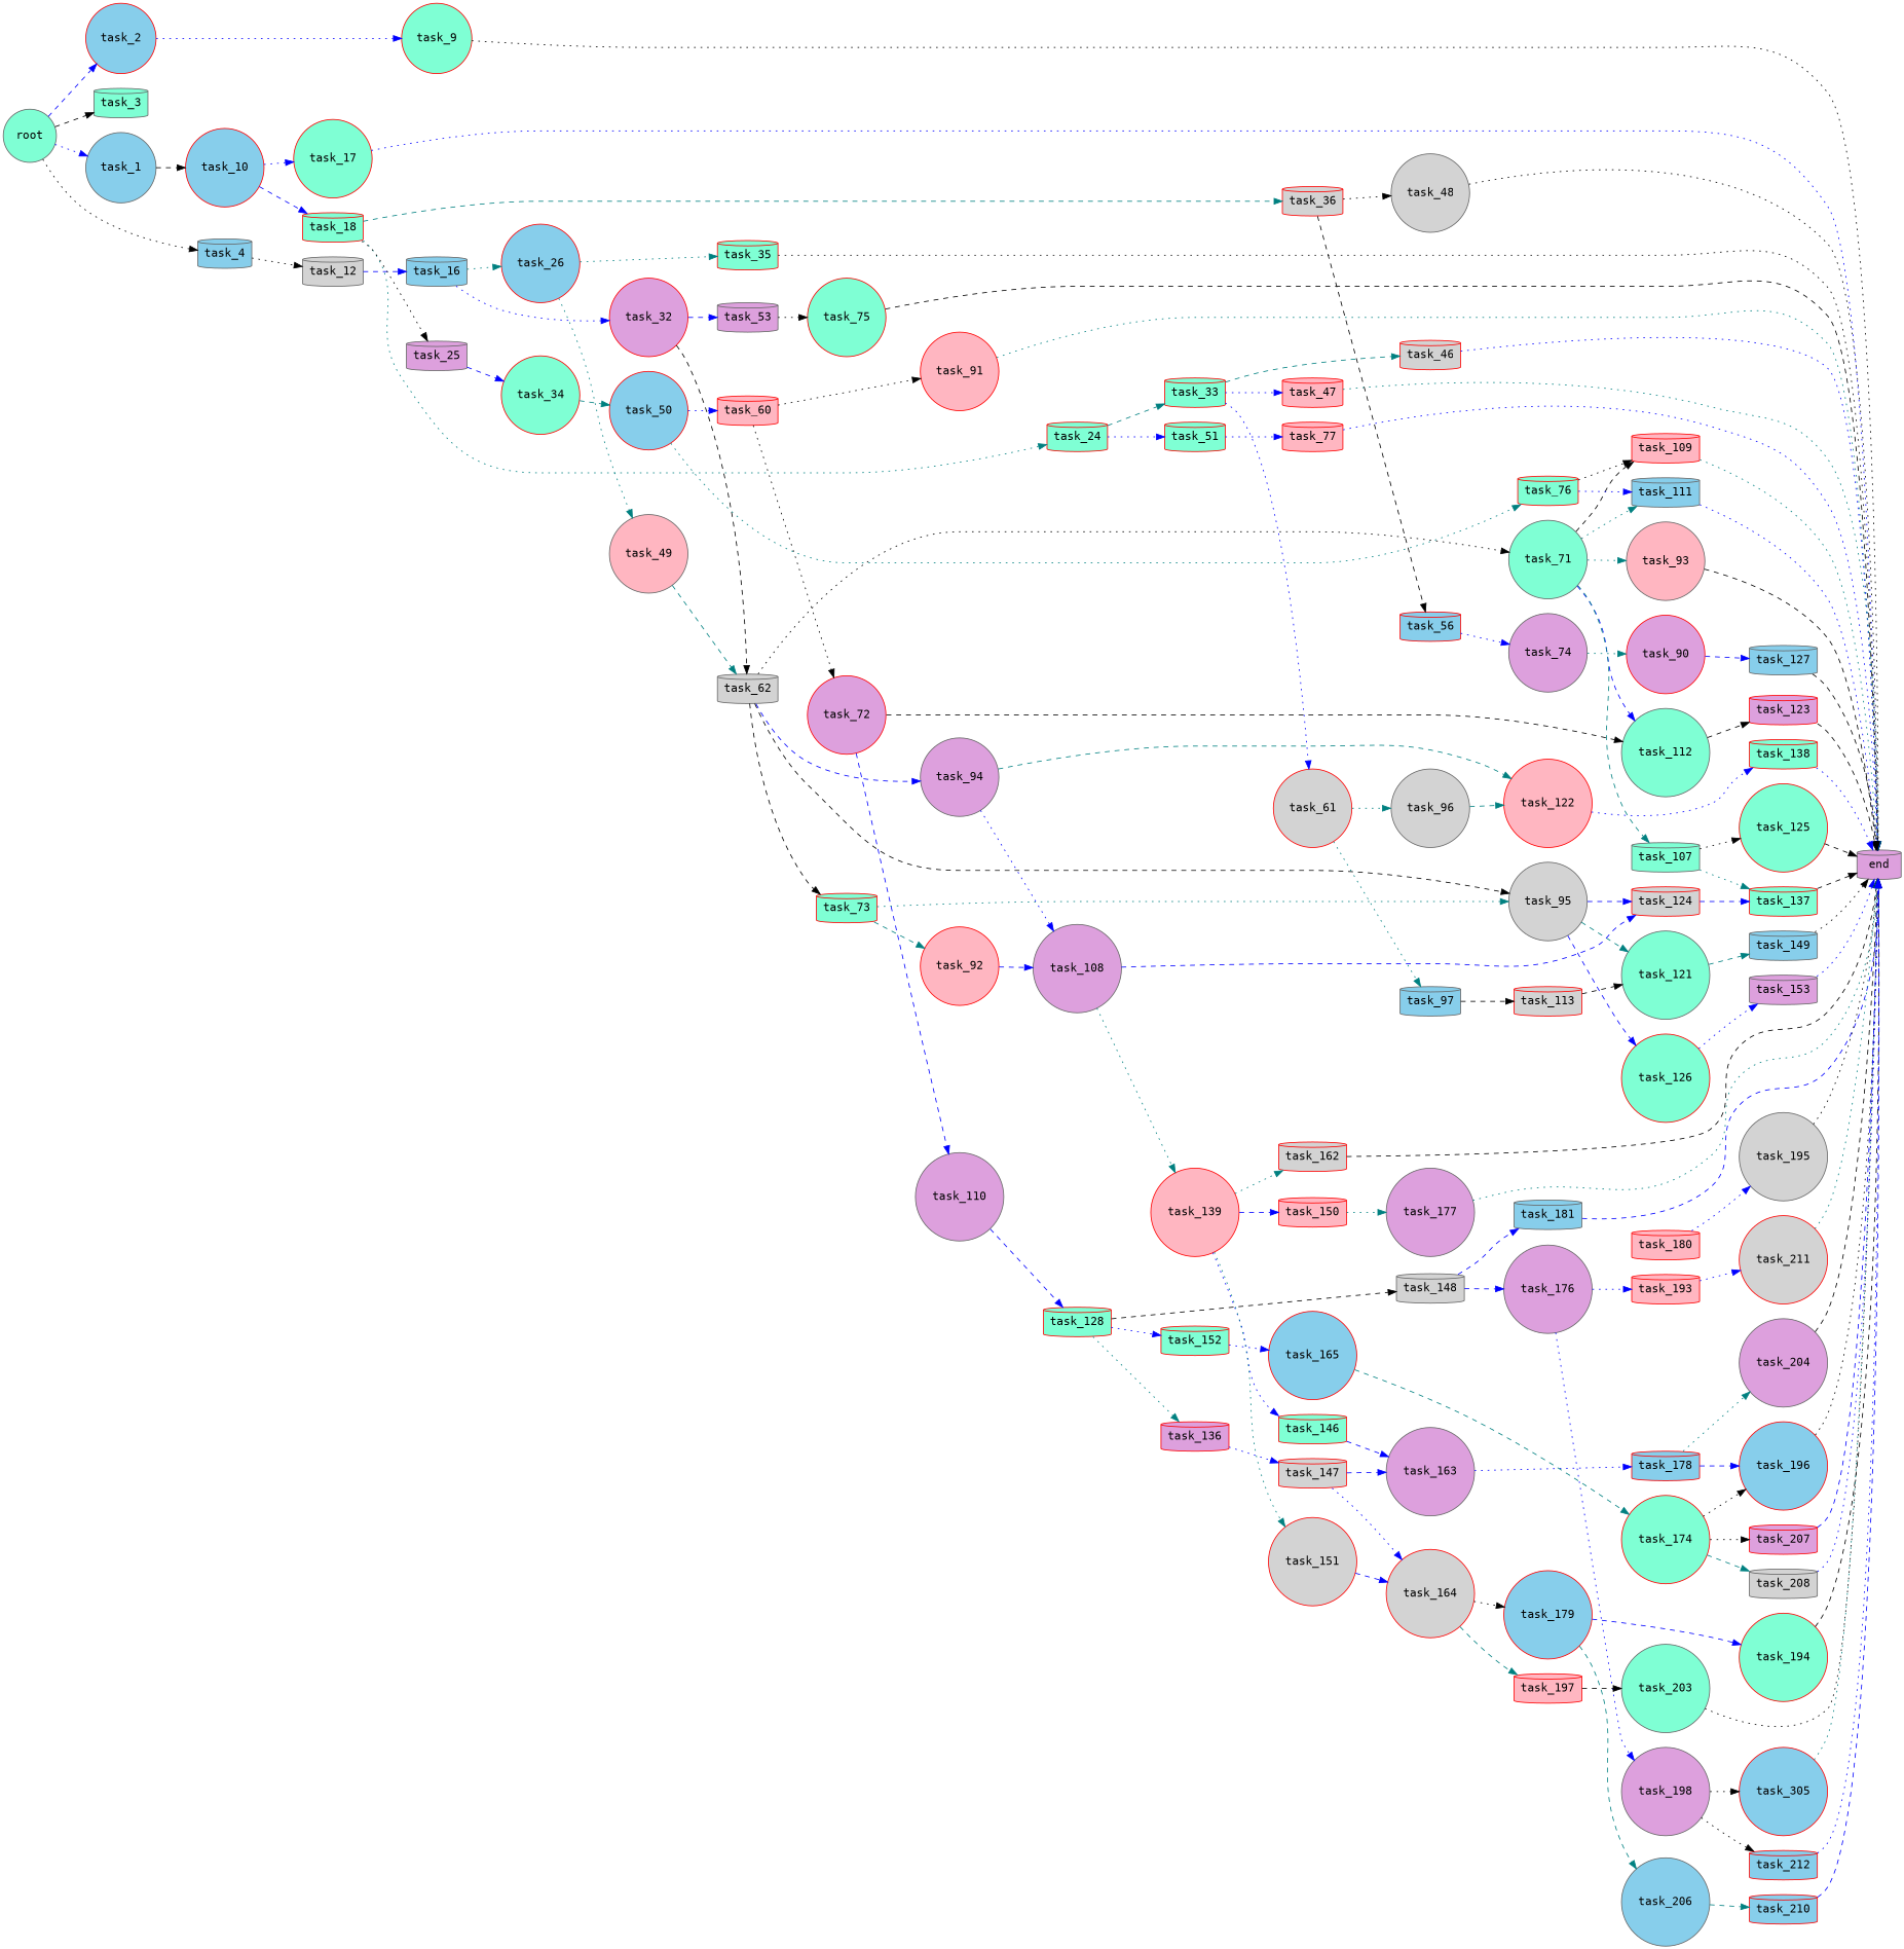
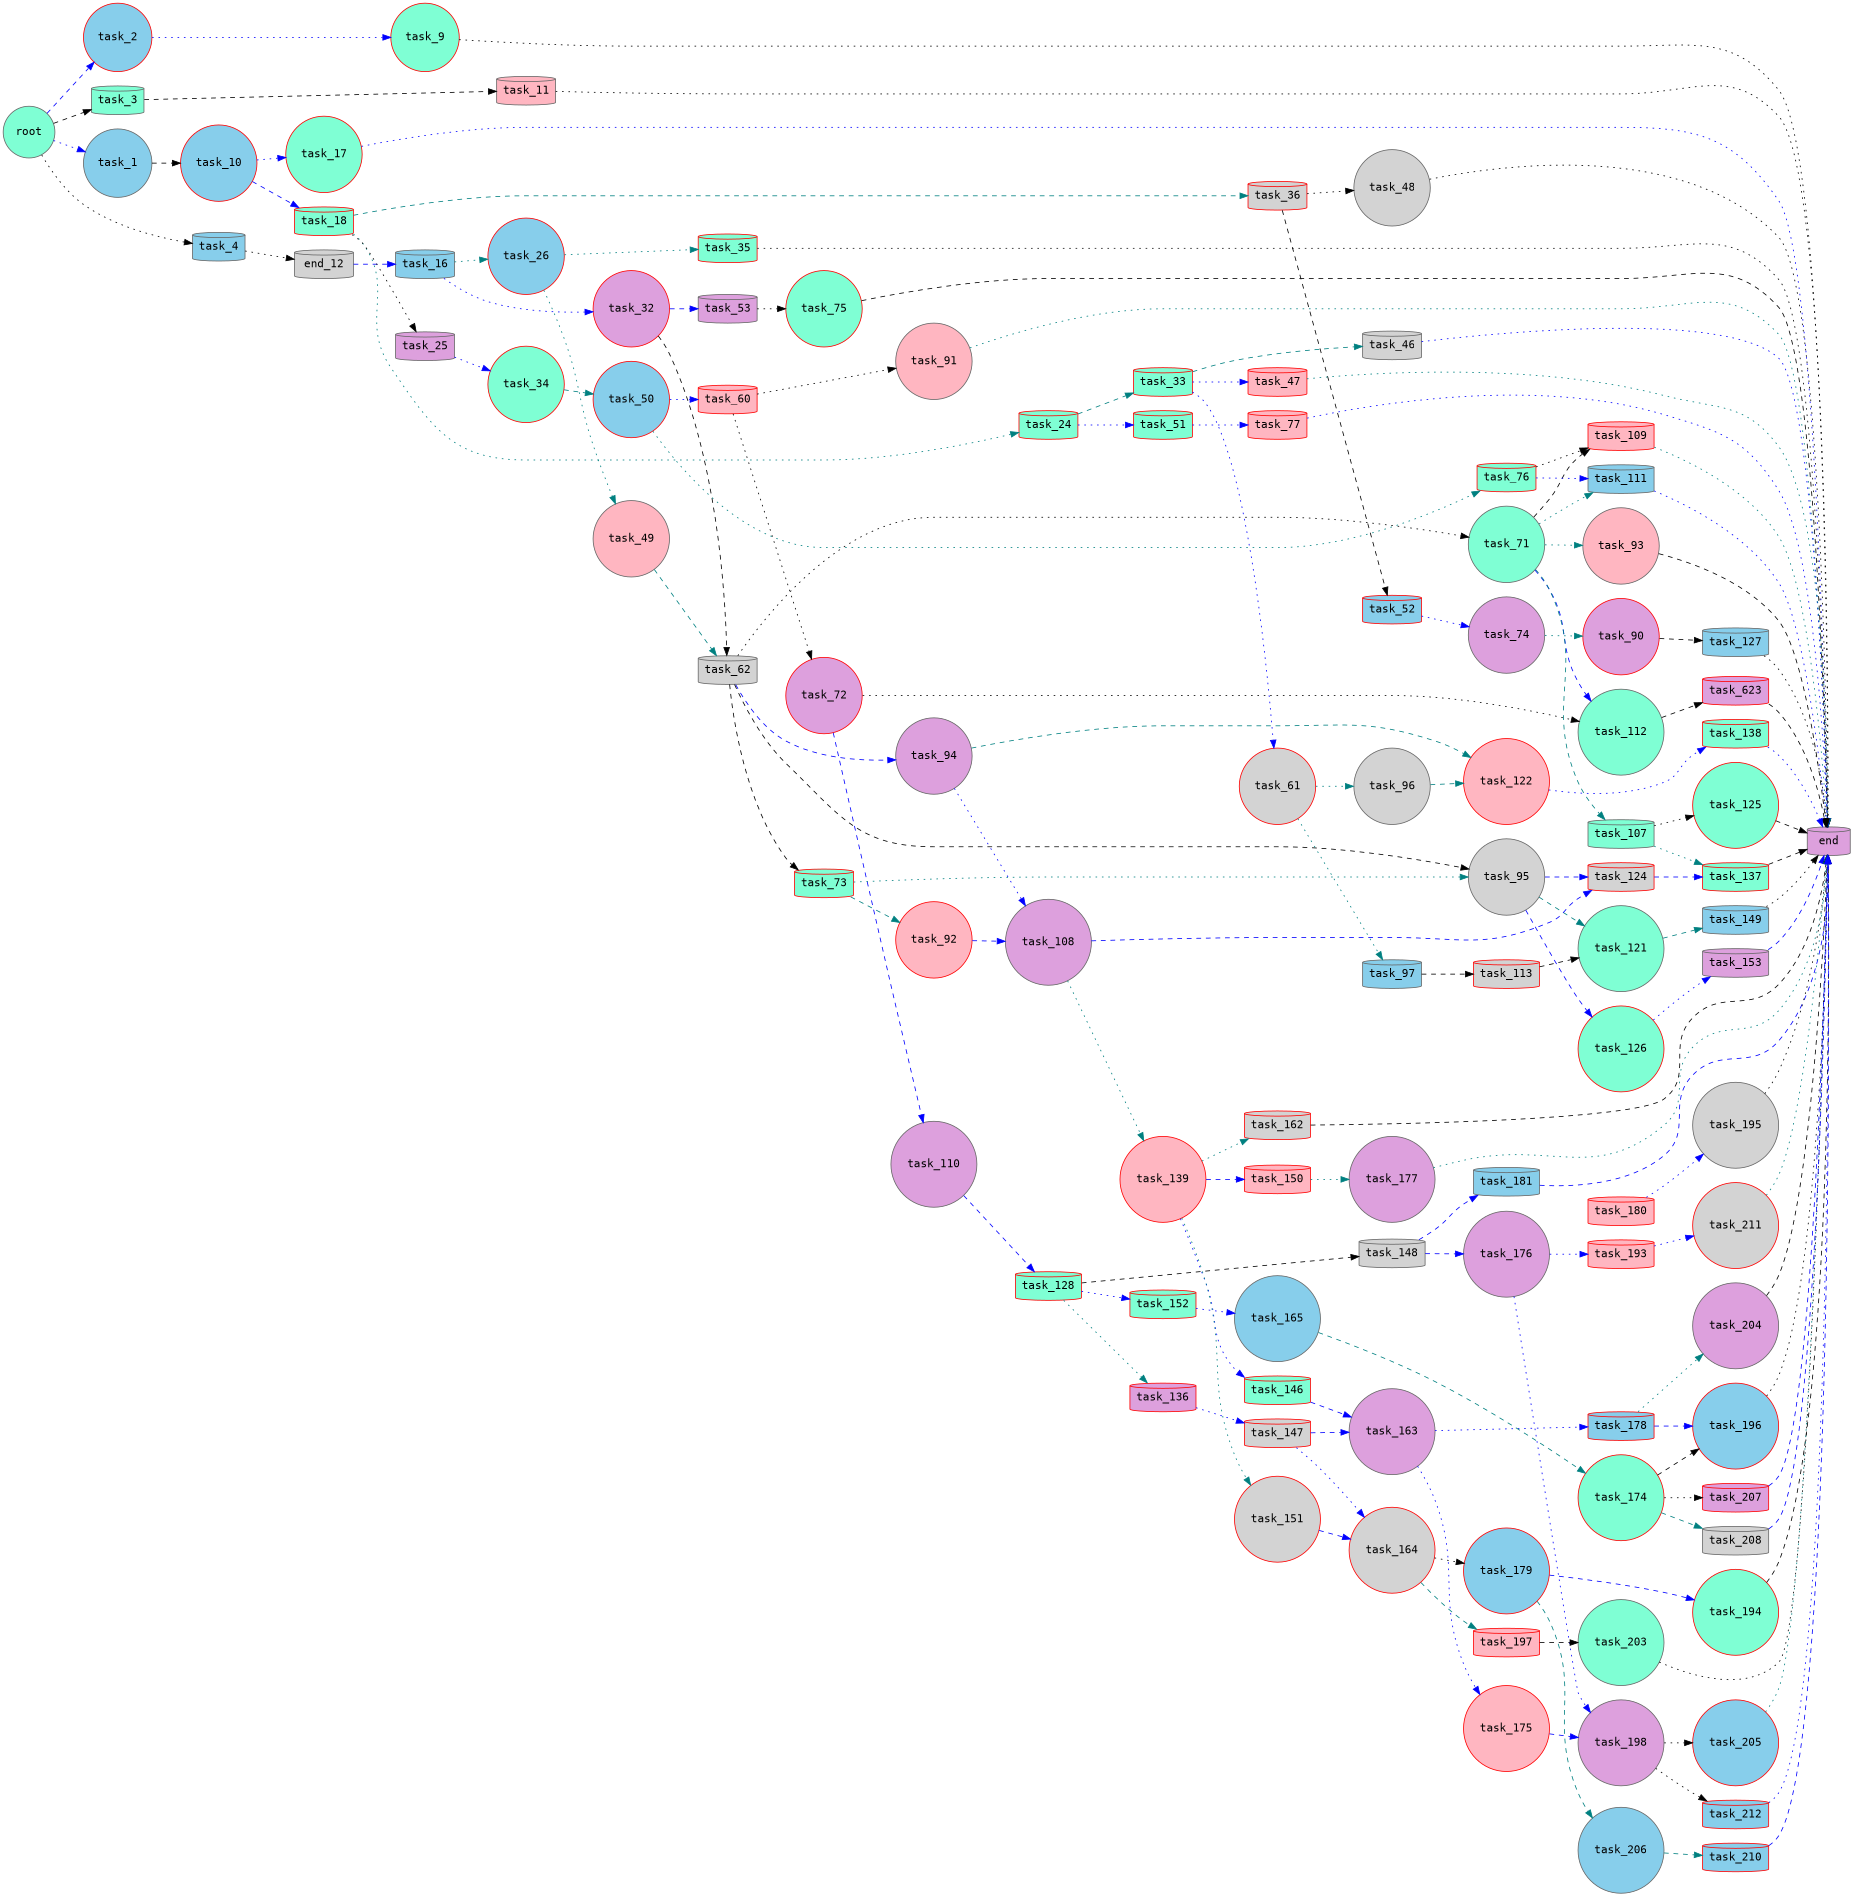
  digraph {
    fontname="DejaVu Sans Mono"
    rankdir=LR
    node [color=red fillcolor=aquamarine fontname="DejaVu Sans Mono" shape=cylinder style=filled]
    edge [color=blue fontname="DejaVu Sans Mono" style=dotted]
    root [color=gray40 shape=circle]
    task_1 [color=gray40 fillcolor=skyblue shape=circle]
    task_2 [fillcolor=skyblue shape=circle]
    task_3 [color=gray40]
    task_4 [color=gray40 fillcolor=skyblue]
    task_10 [fillcolor=skyblue shape=circle]
    task_9 [shape=circle]
-   task_12 [color=gray40 fillcolor=lightgrey]
+   task_11 [color=gray40 fillcolor=lightpink]
+   task_12 [color=gray40 fillcolor=lightgrey label=end_12]
    task_17 [shape=circle]
    task_18
    end [color=gray40 fillcolor=plum]
    task_16 [color=gray40 fillcolor=skyblue]
    task_24
    task_25 [color=gray40 fillcolor=plum]
    task_36 [fillcolor=lightgrey]
    task_26 [fillcolor=skyblue shape=circle]
    task_32 [fillcolor=plum shape=circle]
    task_33
    task_51
    task_34 [shape=circle]
    task_48 [color=gray40 fillcolor=lightgrey shape=circle]
-   task_52 [fillcolor=skyblue label=task_56]
+   task_52 [fillcolor=skyblue]
    task_35
    task_49 [color=gray40 fillcolor=lightpink shape=circle]
    task_53 [color=gray40 fillcolor=plum]
    task_62 [color=gray40 fillcolor=lightgrey]
    task_75 [shape=circle]
    task_60 [fillcolor=lightpink]
    task_72 [fillcolor=plum shape=circle]
-   task_91 [fillcolor=lightpink shape=circle]
+   task_91 [color=gray40 fillcolor=lightpink shape=circle]
    task_71 [color=gray40 shape=circle]
    task_73
    task_94 [color=gray40 fillcolor=plum shape=circle]
    task_95 [color=gray40 fillcolor=lightgrey shape=circle]
-   task_46 [fillcolor=lightgrey]
+   task_46 [color=gray40 fillcolor=lightgrey]
    task_47 [fillcolor=lightpink]
    task_61 [fillcolor=lightgrey shape=circle]
    task_77 [fillcolor=lightpink]
    task_50 [fillcolor=skyblue shape=circle]
    task_74 [color=gray40 fillcolor=plum shape=circle]
    task_96 [color=gray40 fillcolor=lightgrey shape=circle]
    task_97 [color=gray40 fillcolor=skyblue]
    task_76
    task_112 [color=gray40 shape=circle]
    task_110 [color=gray40 fillcolor=plum shape=circle]
    task_109 [fillcolor=lightpink]
    task_111 [color=gray40 fillcolor=skyblue]
    task_93 [color=gray40 fillcolor=lightpink shape=circle]
    task_107 [color=gray40]
    task_92 [fillcolor=lightpink shape=circle]
    task_122 [fillcolor=lightpink shape=circle]
    task_108 [color=gray40 fillcolor=plum shape=circle]
    task_121 [color=gray40 shape=circle]
    task_124 [fillcolor=lightgrey]
    task_126 [shape=circle]
    task_113 [fillcolor=lightgrey]
    task_90 [fillcolor=plum shape=circle]
    task_127 [color=gray40 fillcolor=skyblue]
-   task_123 [fillcolor=plum]
+   task_123 [fillcolor=plum label=task_623]
    task_128
    task_138
    task_125 [shape=circle]
    task_137
    task_139 [fillcolor=lightpink shape=circle]
    task_149 [color=gray40 fillcolor=skyblue]
    task_153 [color=gray40 fillcolor=plum]
    task_136 [fillcolor=plum]
    task_148 [color=gray40 fillcolor=lightgrey]
    task_152
    task_146
    task_150 [fillcolor=lightpink]
    task_151 [fillcolor=lightgrey shape=circle]
    task_162 [fillcolor=lightgrey]
    task_163 [color=gray40 fillcolor=plum shape=circle]
    task_177 [color=gray40 fillcolor=plum shape=circle]
    task_164 [fillcolor=lightgrey shape=circle]
    task_147 [fillcolor=lightgrey]
    task_176 [color=gray40 fillcolor=plum shape=circle]
    task_181 [color=gray40 fillcolor=skyblue]
-   task_165 [fillcolor=skyblue shape=circle]
+   task_165 [color=gray40 fillcolor=skyblue shape=circle]
    task_193 [fillcolor=lightpink]
    task_198 [color=gray40 fillcolor=plum shape=circle]
    task_174 [shape=circle]
+   task_175 [fillcolor=lightpink shape=circle]
    task_178 [fillcolor=skyblue]
    task_179 [fillcolor=skyblue shape=circle]
    task_197 [fillcolor=lightpink]
    task_180 [fillcolor=lightpink]
    task_195 [color=gray40 fillcolor=lightgrey shape=circle]
    task_211 [fillcolor=lightgrey shape=circle]
    task_196 [fillcolor=skyblue shape=circle]
    task_204 [color=gray40 fillcolor=plum shape=circle]
    task_194 [shape=circle]
    task_206 [color=gray40 fillcolor=skyblue shape=circle]
    task_203 [color=gray40 shape=circle]
-   task_205 [fillcolor=skyblue shape=circle label=task_305]
+   task_205 [fillcolor=skyblue shape=circle]
    task_212 [fillcolor=skyblue]
    task_207 [fillcolor=plum]
    task_208 [color=gray40 fillcolor=lightgrey]
    task_210 [fillcolor=skyblue]
    root -> task_1
    root -> task_2 [style=dashed]
    root -> task_3 [color=black style=dashed]
    root -> task_4 [color=black]
    task_1 -> task_10 [color=black style=dashed]
    task_2 -> task_9
+   task_3 -> task_11 [color=black style=dashed]
    task_4 -> task_12 [color=black]
    task_10 -> task_17
    task_10 -> task_18 [style=dashed]
    task_9 -> end [color=black]
+   task_11 -> end [color=black]
    task_12 -> task_16 [style=dashed]
    task_17 -> end
    task_18 -> task_24 [color=teal]
    task_18 -> task_25 [color=black]
    task_18 -> task_36 [color=teal style=dashed]
    task_16 -> task_26 [color=teal]
    task_16 -> task_32
    task_24 -> task_33 [color=teal style=dashed]
    task_24 -> task_51
-   task_25 -> task_34 [style=dashed]
+   task_25 -> task_34
    task_36 -> task_48 [color=black]
    task_36 -> task_52 [color=black style=dashed]
    task_26 -> task_35 [color=teal]
    task_26 -> task_49 [color=teal]
    task_32 -> task_53 [style=dashed]
    task_32 -> task_62 [color=black style=dashed]
    task_33 -> task_46 [color=teal style=dashed]
    task_33 -> task_47
    task_33 -> task_61
    task_51 -> task_77
    task_34 -> task_50 [color=teal style=dashed]
    task_48 -> end [color=black]
    task_52 -> task_74
    task_35 -> end [color=black]
    task_49 -> task_62 [color=teal style=dashed]
    task_53 -> task_75 [color=black]
    task_62 -> task_71 [color=black]
    task_62 -> task_73 [color=black style=dashed]
    task_62 -> task_94 [style=dashed]
    task_62 -> task_95 [color=black style=dashed]
    task_75 -> end [color=black style=dashed]
    task_60 -> task_72 [color=black]
    task_60 -> task_91 [color=black]
-   task_72 -> task_112 [color=black style=dashed]
+   task_72 -> task_112 [color=black]
    task_72 -> task_110 [style=dashed]
    task_91 -> end [color=teal]
    task_71 -> task_112 [style=dashed]
    task_71 -> task_109 [color=black style=dashed]
    task_71 -> task_111 [color=teal]
    task_71 -> task_93 [color=teal]
    task_71 -> task_107 [color=teal style=dashed]
    task_73 -> task_95 [color=teal]
    task_73 -> task_92 [color=teal style=dashed]
    task_94 -> task_122 [color=teal style=dashed]
    task_94 -> task_108
    task_95 -> task_121 [color=teal style=dashed]
    task_95 -> task_124 [style=dashed]
    task_95 -> task_126 [style=dashed]
    task_46 -> end
    task_47 -> end [color=teal]
    task_61 -> task_96 [color=teal]
    task_61 -> task_97 [color=teal]
    task_77 -> end
    task_50 -> task_60
    task_50 -> task_76 [color=teal]
    task_74 -> task_90 [color=teal]
    task_96 -> task_122 [color=teal style=dashed]
    task_97 -> task_113 [color=black style=dashed]
    task_76 -> task_109 [color=black]
    task_76 -> task_111
    task_112 -> task_123 [color=black style=dashed]
    task_110 -> task_128 [style=dashed]
    task_109 -> end [color=teal]
    task_111 -> end
    task_93 -> end [color=black style=dashed]
    task_107 -> task_125 [color=black]
    task_107 -> task_137 [color=teal]
    task_92 -> task_108 [style=dashed]
    task_122 -> task_138
    task_108 -> task_124 [style=dashed]
    task_108 -> task_139 [color=teal]
    task_121 -> task_149 [color=teal style=dashed]
    task_124 -> task_137 [style=dashed]
    task_126 -> task_153
    task_113 -> task_121 [color=black style=dashed]
-   task_90 -> task_127 [style=dashed]
-   task_127 -> end [color=black style=dashed]
+   task_90 -> task_127 [color=black style=dashed]
+   task_127 -> end [color=black]
    task_123 -> end [color=black style=dashed]
    task_128 -> task_136 [color=teal]
    task_128 -> task_148 [color=black style=dashed]
    task_128 -> task_152
    task_138 -> end
    task_125 -> end [color=black style=dashed]
    task_137 -> end [color=black style=dashed]
    task_139 -> task_146
    task_139 -> task_150 [style=dashed]
    task_139 -> task_151 [color=teal]
    task_139 -> task_162 [color=teal]
    task_149 -> end [color=black]
-   task_153 -> end
+   task_153 -> end [style=dashed]
    task_136 -> task_147
    task_148 -> task_176 [style=dashed]
    task_148 -> task_181 [style=dashed]
    task_152 -> task_165
    task_146 -> task_163 [style=dashed]
    task_150 -> task_177 [color=teal]
    task_151 -> task_164 [style=dashed]
    task_162 -> end [color=black style=dashed]
+   task_163 -> task_175
    task_163 -> task_178
    task_177 -> end [color=teal]
    task_164 -> task_179 [color=black]
    task_164 -> task_197 [color=teal style=dashed]
    task_147 -> task_163 [style=dashed]
    task_147 -> task_164
    task_176 -> task_193
    task_176 -> task_198
    task_181 -> end [style=dashed]
    task_165 -> task_174 [color=teal style=dashed]
    task_193 -> task_211
    task_198 -> task_205 [color=black]
    task_198 -> task_212 [color=black]
-   task_174 -> task_196 [color=black]
+   task_174 -> task_196 [color=black style=dashed]
    task_174 -> task_207 [color=black]
    task_174 -> task_208 [color=teal style=dashed]
+   task_175 -> task_198 [style=dashed]
    task_178 -> task_196 [style=dashed]
    task_178 -> task_204 [color=teal]
    task_179 -> task_194 [style=dashed]
    task_179 -> task_206 [color=teal style=dashed]
    task_197 -> task_203 [color=black style=dashed]
    task_180 -> task_195
    task_195 -> end [color=black]
    task_211 -> end [color=teal]
    task_196 -> end [color=black]
    task_204 -> end [color=black style=dashed]
    task_194 -> end [color=black style=dashed]
    task_206 -> task_210 [color=teal style=dashed]
    task_203 -> end [color=black]
    task_205 -> end [color=teal]
    task_212 -> end
    task_207 -> end [style=dashed]
-   task_208 -> end
+   task_208 -> end [style=dashed]
    task_210 -> end [style=dashed]
  }
